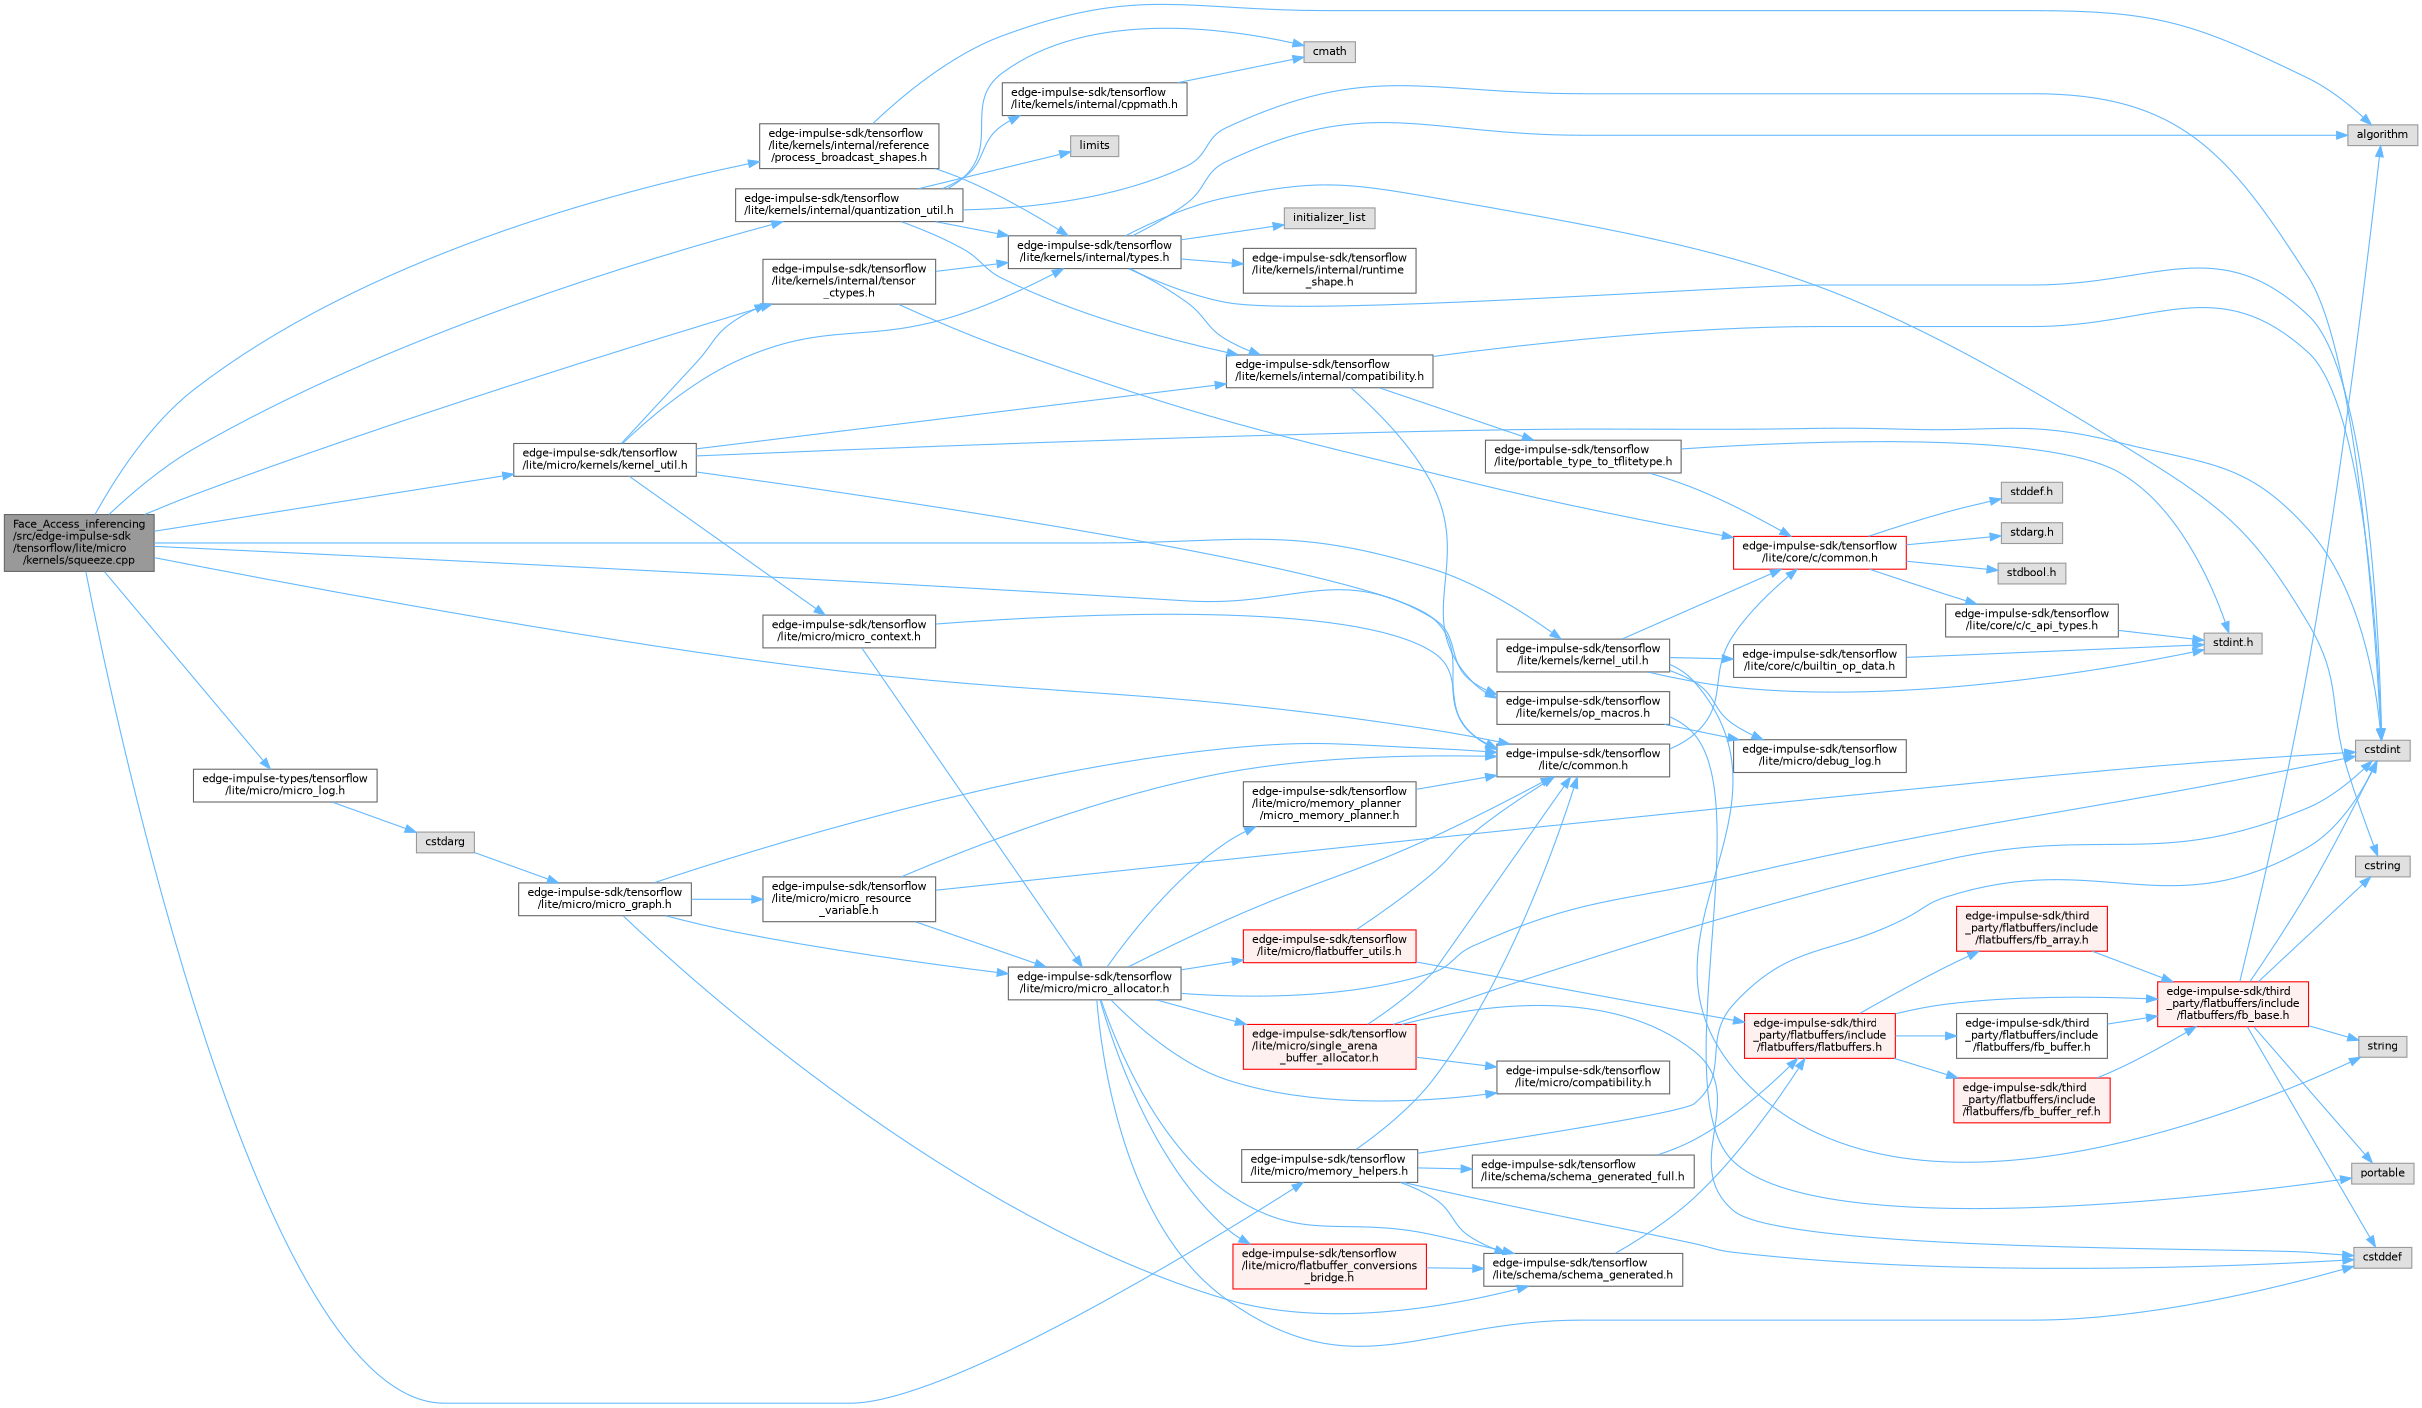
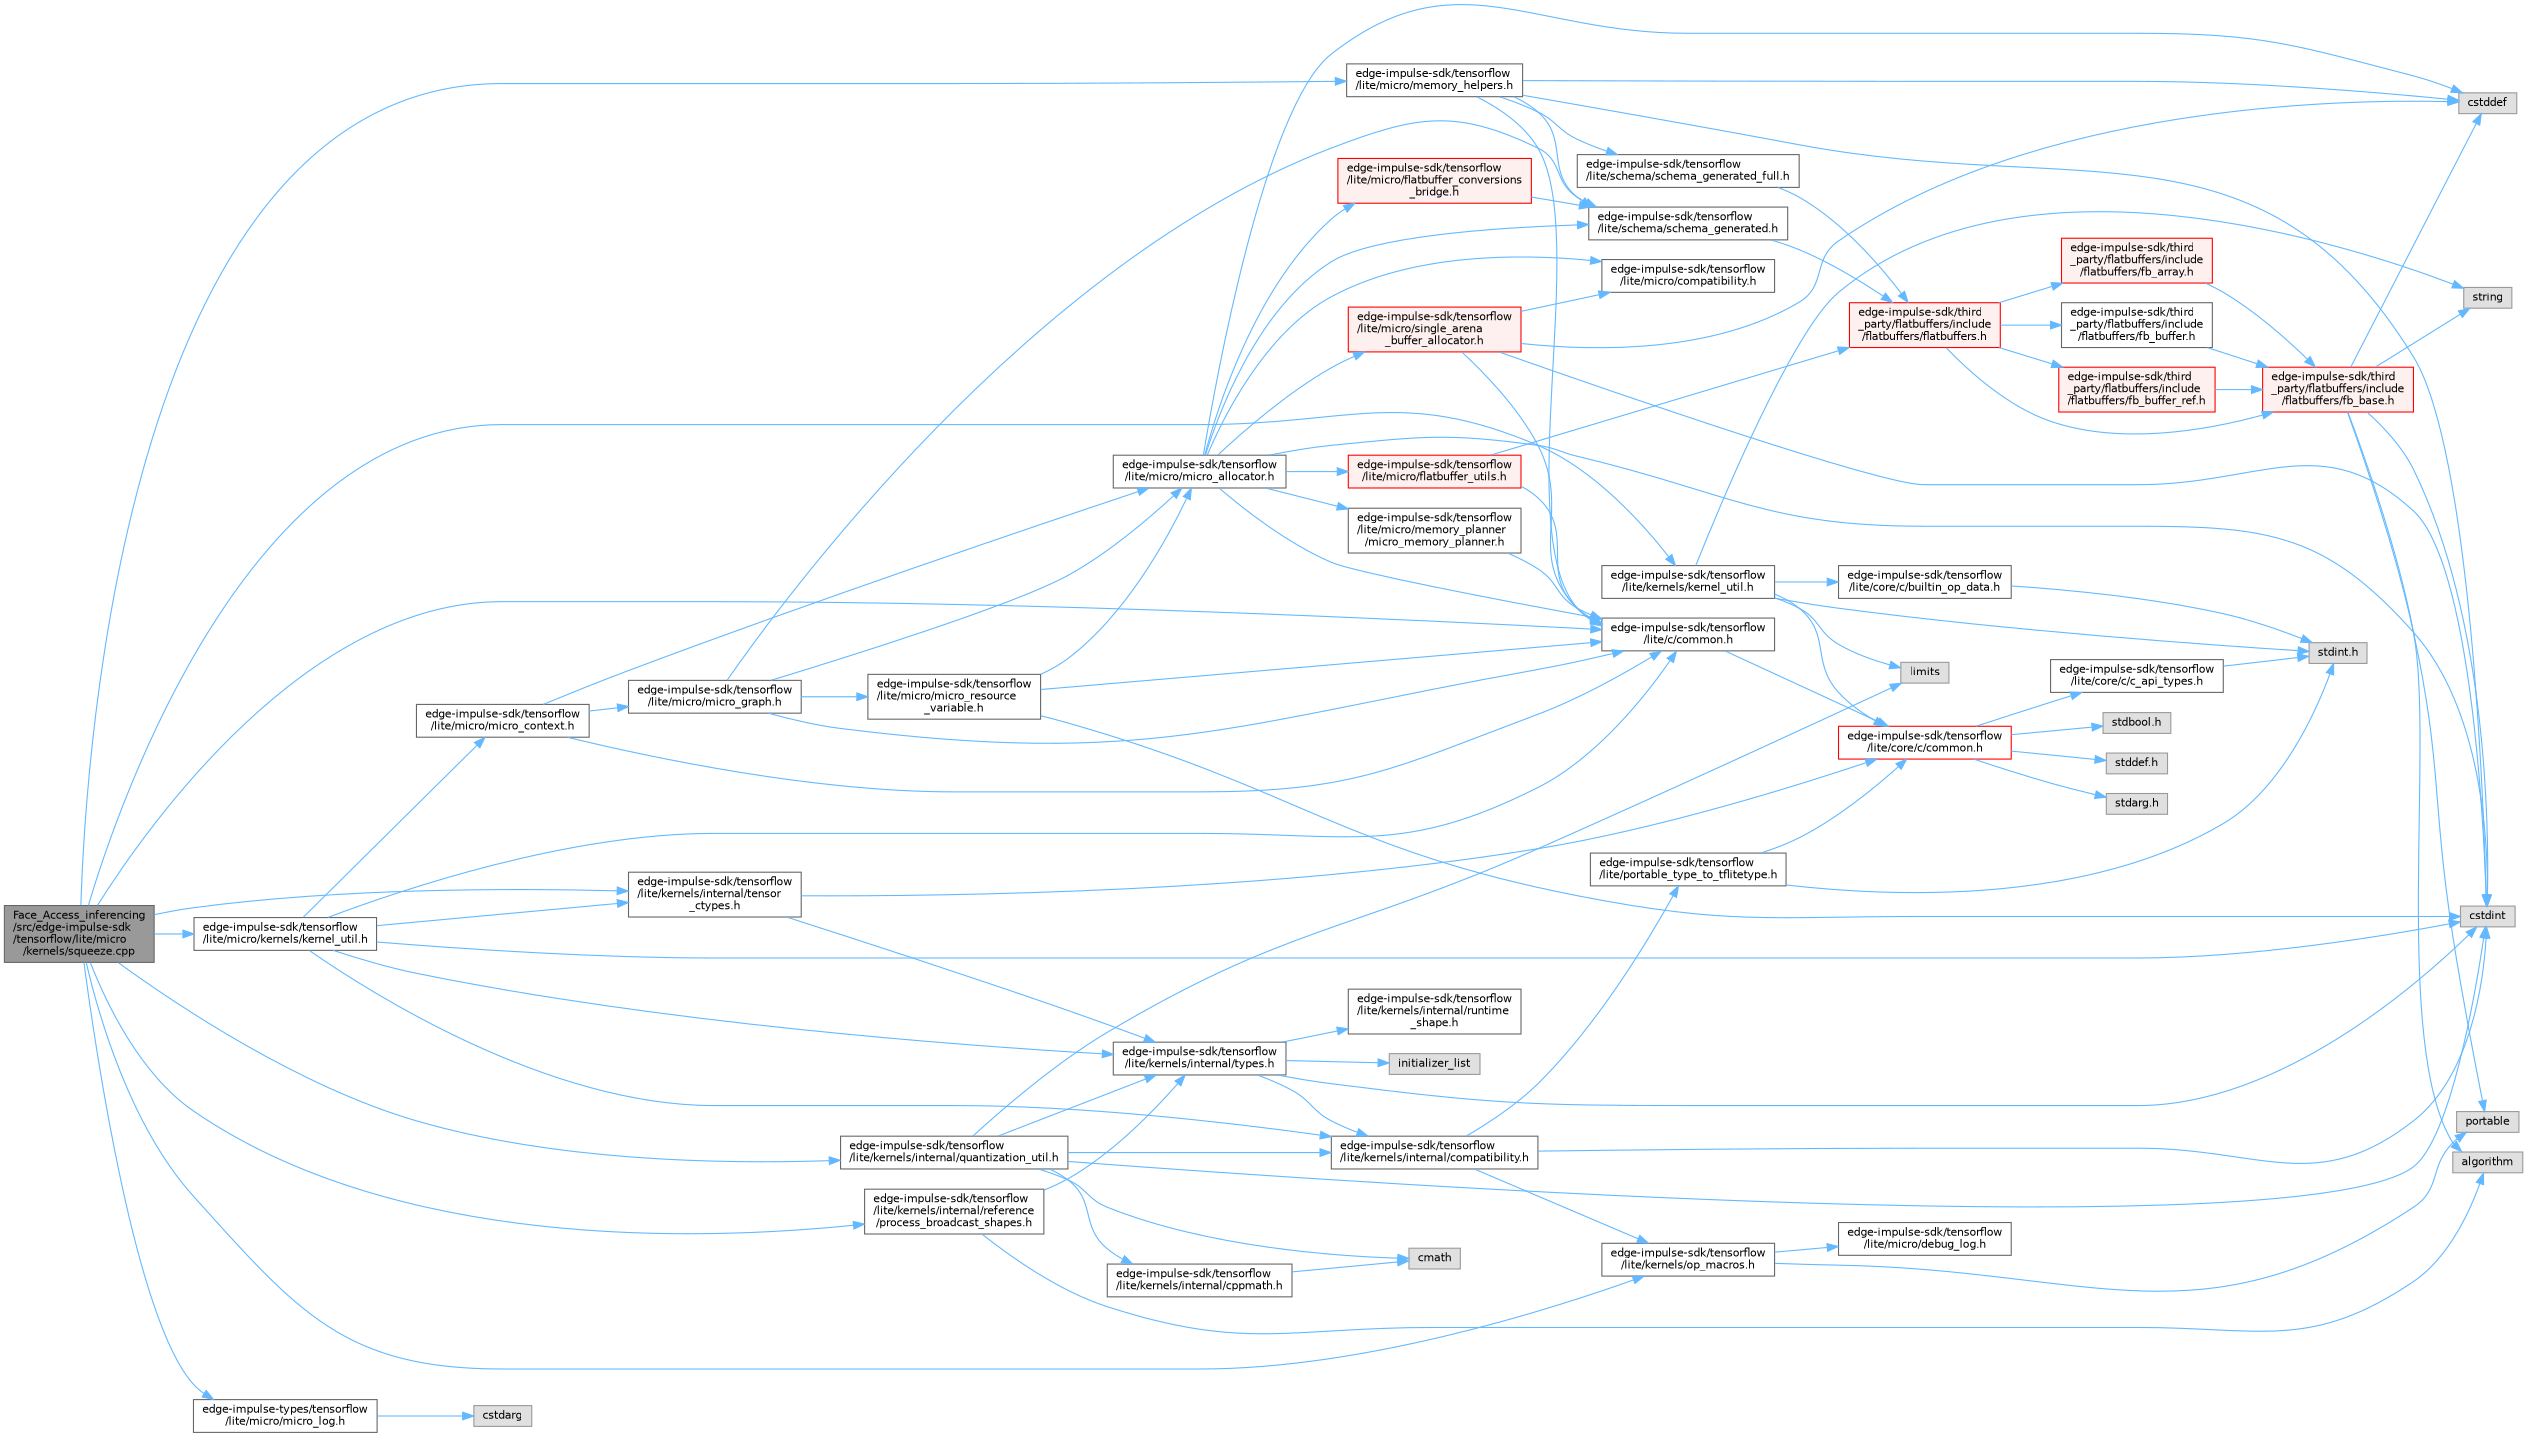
  digraph {
    rankdir=LR
    node [color=grey40 fillcolor=white fontname=Helvetica fontsize=10 shape=box style=filled]
    edge [color=steelblue1 fontname=Helvetica fontsize=10 labelfontname=Helvetica labelfontsize=10 style=solid]
    n1 [color=gray40 fillcolor=grey60 fontcolor=black height=0.2 label="Face_Access_inferencing\l/src/edge-impulse-sdk\l/tensorflow/lite/micro\l/kernels/squeeze.cpp" width=0.4]
    n2 [height=0.2 label="edge-impulse-sdk/tensorflow\l/lite/c/common.h" width=0.4]
    n3 [height=0.2 label="edge-impulse-sdk/tensorflow\l/lite/kernels/internal/quantization_util.h" width=0.4]
    n4 [height=0.2 label="edge-impulse-sdk/tensorflow\l/lite/kernels/op_macros.h" width=0.4]
    n5 [height=0.2 label="edge-impulse-sdk/tensorflow\l/lite/kernels/internal/reference\l/process_broadcast_shapes.h" width=0.4]
    n6 [height=0.2 label="edge-impulse-sdk/tensorflow\l/lite/kernels/internal/tensor\l_ctypes.h" width=0.4]
    n7 [height=0.2 label="edge-impulse-sdk/tensorflow\l/lite/kernels/kernel_util.h" width=0.4]
    n8 [height=0.2 label="edge-impulse-sdk/tensorflow\l/lite/micro/kernels/kernel_util.h" width=0.4]
    n9 [height=0.2 label="edge-impulse-sdk/tensorflow\l/lite/micro/memory_helpers.h" width=0.4]
    n10 [height=0.2 label="edge-impulse-types/tensorflow\l/lite/micro/micro_log.h" width=0.4]
    n11 [color=red height=0.2 label="edge-impulse-sdk/tensorflow\l/lite/core/c/common.h" width=0.4]
    n12 [color=grey60 fillcolor="#E0E0E0" height=0.2 label=cmath width=0.4]
    n13 [color=grey60 fillcolor="#E0E0E0" height=0.2 label=cstdint width=0.4]
    n14 [color=grey60 fillcolor="#E0E0E0" height=0.2 label=limits width=0.4]
    n15 [height=0.2 label="edge-impulse-sdk/tensorflow\l/lite/kernels/internal/compatibility.h" width=0.4]
    n16 [height=0.2 label="edge-impulse-sdk/tensorflow\l/lite/kernels/internal/cppmath.h" width=0.4]
    n17 [height=0.2 label="edge-impulse-sdk/tensorflow\l/lite/kernels/internal/types.h" width=0.4]
    n18 [height=0.2 label="edge-impulse-sdk/tensorflow\l/lite/micro/debug_log.h" width=0.4]
    n19 [color=grey60 fillcolor="#E0E0E0" height=0.2 label=portable width=0.4]
    n20 [color=grey60 fillcolor="#E0E0E0" height=0.2 label=algorithm width=0.4]
    n21 [height=0.2 label="edge-impulse-sdk/tensorflow\l/lite/core/c/builtin_op_data.h" width=0.4]
    n22 [color=grey60 fillcolor="#E0E0E0" height=0.2 label="stdint.h" width=0.4]
    n23 [color=grey60 fillcolor="#E0E0E0" height=0.2 label=string width=0.4]
    n24 [height=0.2 label="edge-impulse-sdk/tensorflow\l/lite/micro/micro_context.h" width=0.4]
    n25 [color=grey60 fillcolor="#E0E0E0" height=0.2 label=cstddef width=0.4]
    n26 [height=0.2 label="edge-impulse-sdk/tensorflow\l/lite/schema/schema_generated.h" width=0.4]
    n27 [height=0.2 label="edge-impulse-sdk/tensorflow\l/lite/schema/schema_generated_full.h" width=0.4]
    n28 [color=grey60 fillcolor="#E0E0E0" height=0.2 label=cstdarg width=0.4]
    n29 [color=grey60 fillcolor="#E0E0E0" height=0.2 label="stdarg.h" width=0.4]
    n30 [color=grey60 fillcolor="#E0E0E0" height=0.2 label="stdbool.h" width=0.4]
    n31 [color=grey60 fillcolor="#E0E0E0" height=0.2 label="stddef.h" width=0.4]
    n32 [height=0.2 label="edge-impulse-sdk/tensorflow\l/lite/core/c/c_api_types.h" width=0.4]
    n33 [height=0.2 label="edge-impulse-sdk/tensorflow\l/lite/portable_type_to_tflitetype.h" width=0.4]
-   n34 [color=grey60 fillcolor="#E0E0E0" height=0.2 label=cstring width=0.4]
    n35 [color=grey60 fillcolor="#E0E0E0" height=0.2 label=initializer_list width=0.4]
    n36 [height=0.2 label="edge-impulse-sdk/tensorflow\l/lite/kernels/internal/runtime\l_shape.h" width=0.4]
    n37 [height=0.2 label="edge-impulse-sdk/tensorflow\l/lite/micro/micro_allocator.h" width=0.4]
    n38 [height=0.2 label="edge-impulse-sdk/tensorflow\l/lite/micro/micro_graph.h" width=0.4]
    n39 [color=red fillcolor="#FFF0F0" height=0.2 label="edge-impulse-sdk/tensorflow\l/lite/micro/single_arena\l_buffer_allocator.h" width=0.4]
    n40 [height=0.2 label="edge-impulse-sdk/tensorflow\l/lite/micro/compatibility.h" width=0.4]
    n41 [color=red fillcolor="#FFF0F0" height=0.2 label="edge-impulse-sdk/tensorflow\l/lite/micro/flatbuffer_utils.h" width=0.4]
    n42 [height=0.2 label="edge-impulse-sdk/tensorflow\l/lite/micro/memory_planner\l/micro_memory_planner.h" width=0.4]
    n43 [color=red fillcolor="#FFF0F0" height=0.2 label="edge-impulse-sdk/tensorflow\l/lite/micro/flatbuffer_conversions\l_bridge.h" width=0.4]
    n44 [height=0.2 label="edge-impulse-sdk/tensorflow\l/lite/micro/micro_resource\l_variable.h" width=0.4]
    n45 [color=red fillcolor="#FFF0F0" height=0.2 label="edge-impulse-sdk/third\l_party/flatbuffers/include\l/flatbuffers/flatbuffers.h" width=0.4]
    n46 [color=red fillcolor="#FFF0F0" height=0.2 label="edge-impulse-sdk/third\l_party/flatbuffers/include\l/flatbuffers/fb_array.h" width=0.4]
    n47 [color=red fillcolor="#FFF0F0" height=0.2 label="edge-impulse-sdk/third\l_party/flatbuffers/include\l/flatbuffers/fb_base.h" width=0.4]
    n48 [height=0.2 label="edge-impulse-sdk/third\l_party/flatbuffers/include\l/flatbuffers/fb_buffer.h" width=0.4]
    n49 [color=red fillcolor="#FFF0F0" height=0.2 label="edge-impulse-sdk/third\l_party/flatbuffers/include\l/flatbuffers/fb_buffer_ref.h" width=0.4]
    n1 -> n2
    n1 -> n3
    n1 -> n4
    n1 -> n5
    n1 -> n6
    n1 -> n7
    n1 -> n8
    n1 -> n9
    n1 -> n10
    n2 -> n11
    n3 -> n12
    n3 -> n13
    n3 -> n14
    n3 -> n15
    n3 -> n16
    n3 -> n17
    n4 -> n18
    n4 -> n19
    n5 -> n17
    n5 -> n20
    n6 -> n11
    n6 -> n17
    n7 -> n11
-   n7 -> n18
+   n7 -> n14
    n7 -> n21
    n7 -> n22
    n7 -> n23
    n8 -> n2
    n8 -> n6
    n8 -> n13
    n8 -> n15
    n8 -> n17
    n8 -> n24
    n9 -> n2
    n9 -> n13
    n9 -> n25
    n9 -> n26
    n9 -> n27
    n10 -> n28
    n11 -> n29
    n11 -> n30
    n11 -> n31
    n11 -> n32
    n15 -> n4
    n15 -> n13
    n15 -> n33
    n16 -> n12
    n17 -> n13
    n17 -> n15
-   n17 -> n20
-   n17 -> n34
    n17 -> n35
    n17 -> n36
    n21 -> n22
    n24 -> n2
    n24 -> n37
-   n28 -> n38
+   n24 -> n38
    n26 -> n45
    n27 -> n45
    n32 -> n22
    n33 -> n11
    n33 -> n22
    n37 -> n2
    n37 -> n13
    n37 -> n25
    n37 -> n26
    n37 -> n39
    n37 -> n40
    n37 -> n41
    n37 -> n42
    n37 -> n43
    n38 -> n2
    n38 -> n26
    n38 -> n37
    n38 -> n44
    n39 -> n2
    n39 -> n13
    n39 -> n25
    n39 -> n40
    n41 -> n2
    n41 -> n45
    n42 -> n2
    n43 -> n26
    n44 -> n2
    n44 -> n13
    n44 -> n37
    n45 -> n46
    n45 -> n47
    n45 -> n48
    n45 -> n49
    n46 -> n47
    n47 -> n13
    n47 -> n19
    n47 -> n20
    n47 -> n23
    n47 -> n25
-   n47 -> n34
    n48 -> n47
    n49 -> n47
  }
